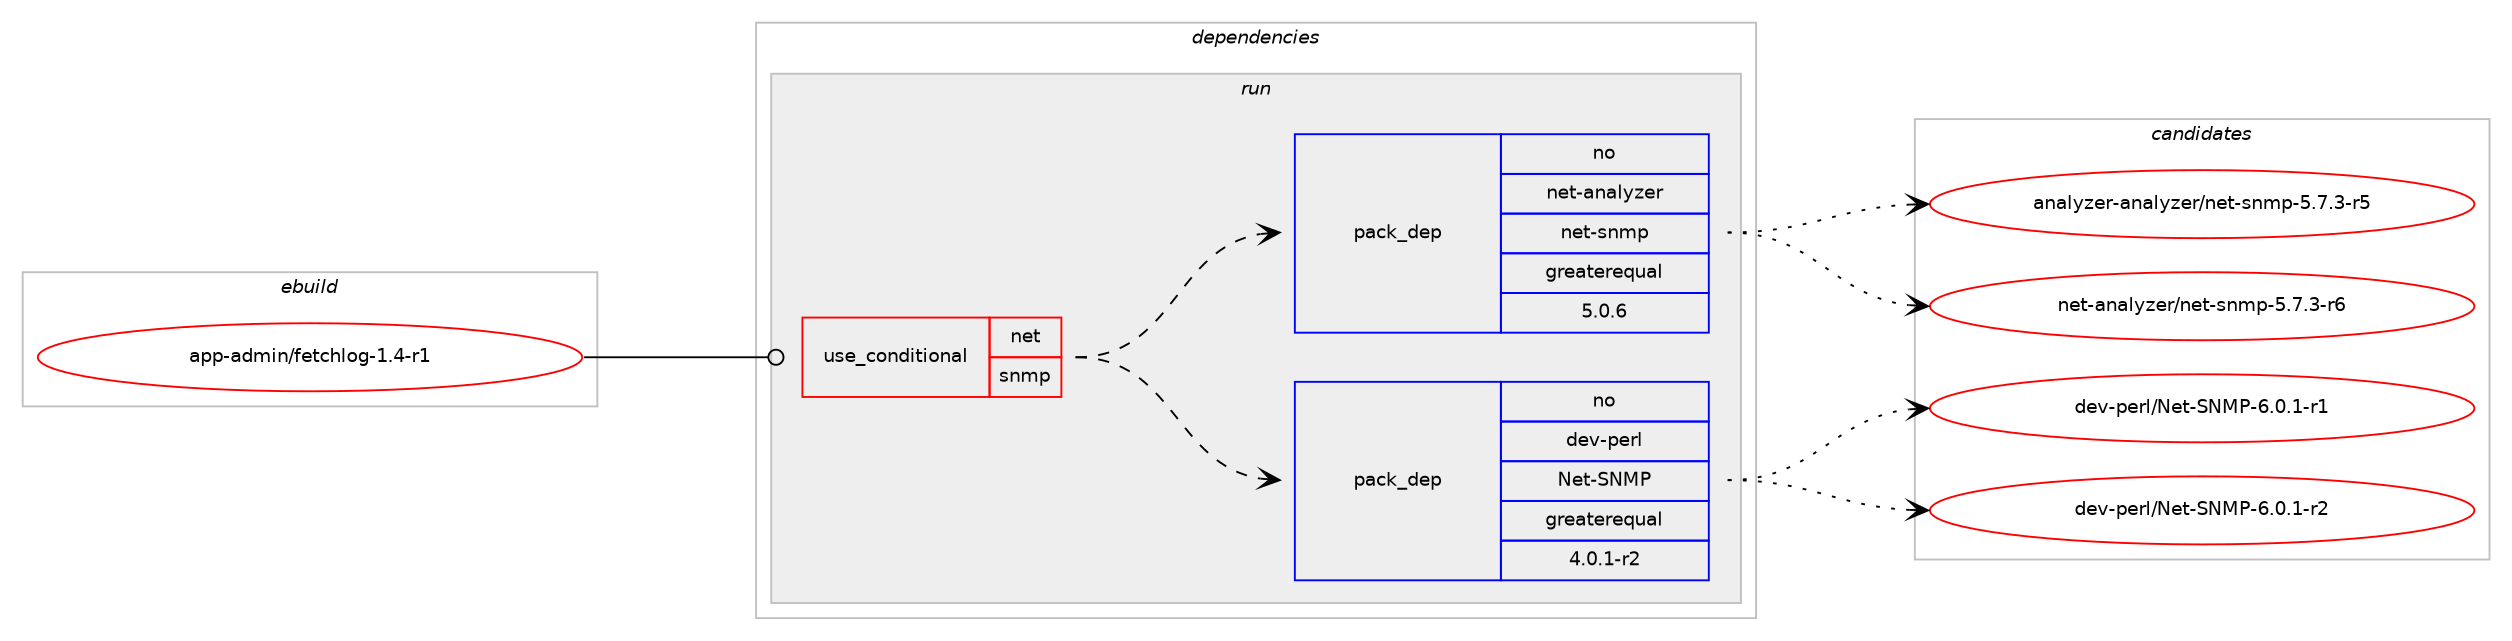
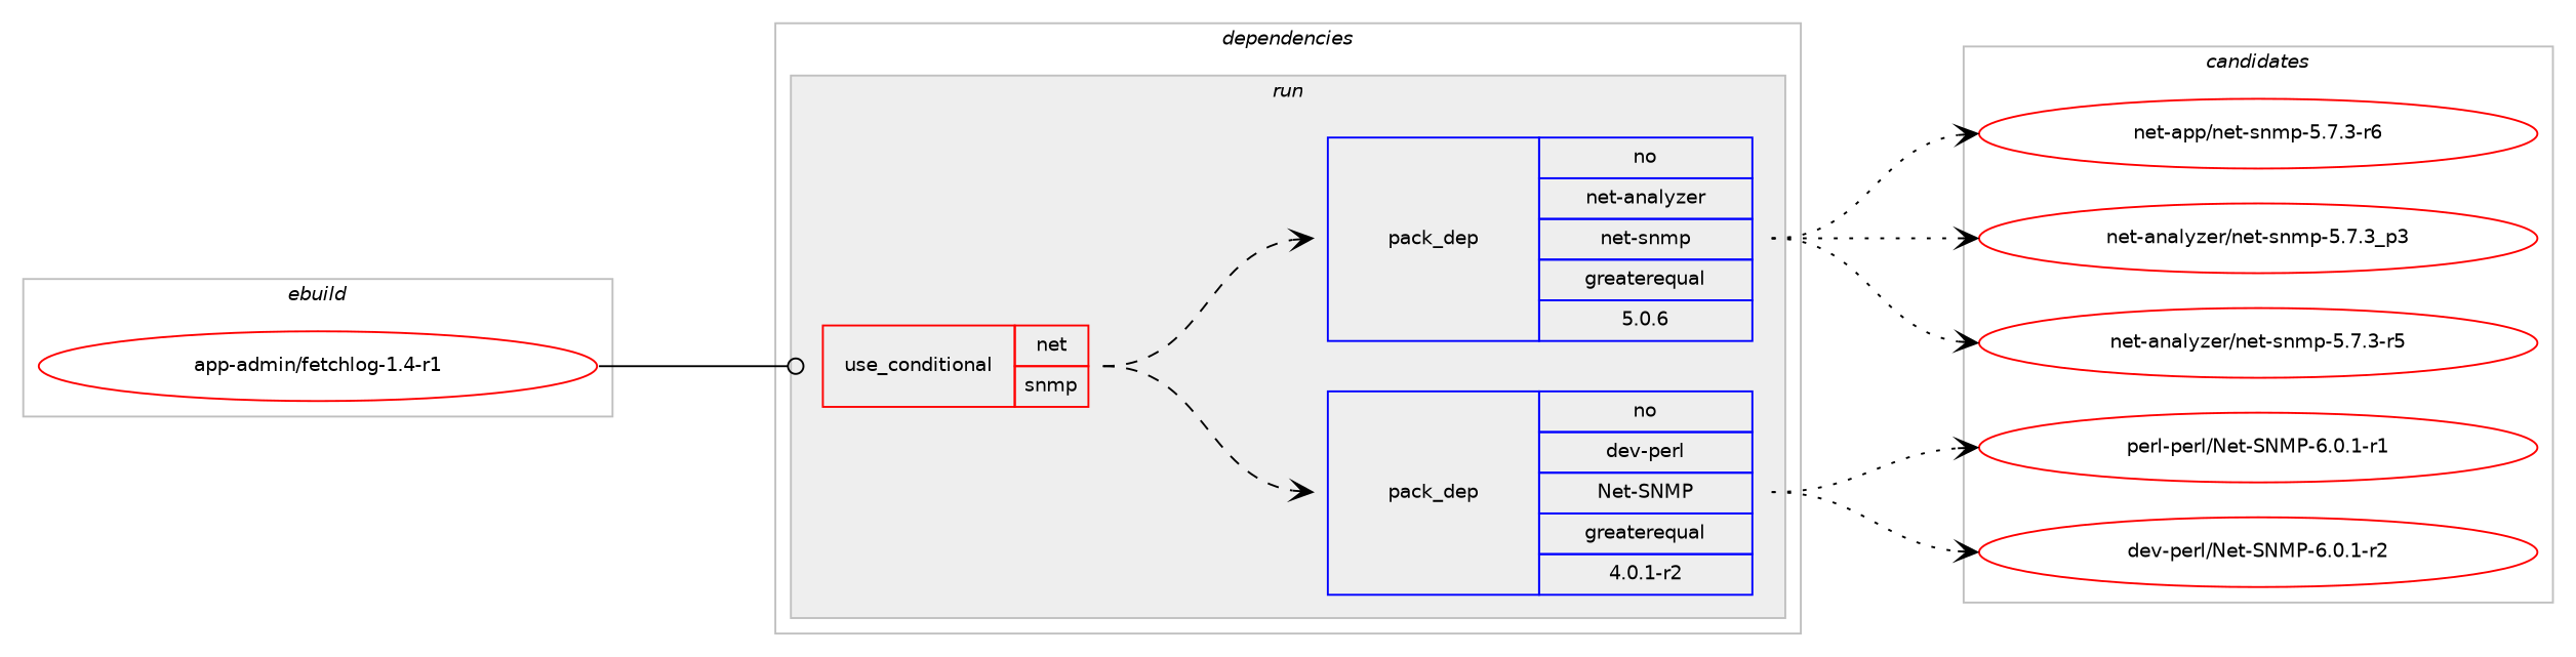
  digraph {
    compound=true
    concentrate=true
    fontname=Helvetica
    fontsize=10
    newrank=true
    rankdir=LR
    ranksep=1.5
    node [color=red fontname=Helvetica fontsize=10]
    edge [arrowhead=vee headport=w style=dotted tailport=e weight=100]
    n1 [label="app-admin/fetchlog-1.4-r1" width=4]
    n2 [color=blue label=<<TABLE BORDER="0" CELLBORDER="1" CELLSPACING="0" CELLPADDING="4" WIDTH="220"><TR><TD ROWSPAN="6" CELLPADDING="30">pack_dep</TD></TR><TR><TD WIDTH="110">no</TD></TR><TR><TD>dev-perl</TD></TR><TR><TD>Net-SNMP</TD></TR><TR><TD>greaterequal</TD></TR><TR><TD>4.0.1-r2</TD></TR></TABLE>> shape=none]
    n3 [color=blue label=<<TABLE BORDER="0" CELLBORDER="1" CELLSPACING="0" CELLPADDING="4" WIDTH="220"><TR><TD ROWSPAN="6" CELLPADDING="30">pack_dep</TD></TR><TR><TD WIDTH="110">no</TD></TR><TR><TD>net-analyzer</TD></TR><TR><TD>net-snmp</TD></TR><TR><TD>greaterequal</TD></TR><TR><TD>5.0.6</TD></TR></TABLE>> shape=none]
    n4 [label=<<TABLE BORDER="0" CELLBORDER="1" CELLSPACING="0" CELLPADDING="4"><TR><TD ROWSPAN="3" CELLPADDING="10">use_conditional</TD></TR><TR><TD>net</TD></TR><TR><TD>snmp</TD></TR></TABLE>> shape=none]
-   n5 [label="dev-perl/Net-SNMP-6.0.1-r1" width=4]
+   n5 [label="perl-perl/Net-SNMP-6.0.1-r1" width=4]
    n6 [label="dev-perl/Net-SNMP-6.0.1-r2" width=4]
-   n7 [label="analyzer-analyzer/net-snmp-5.7.3-r5" width=4]
-   n8 [label="net-analyzer/net-snmp-5.7.3-r6" width=4]
+   n7 [label="net-analyzer/net-snmp-5.7.3-r5" width=4]
+   n8 [label="net-app/net-snmp-5.7.3-r6" width=4]
+   n9 [label="net-analyzer/net-snmp-5.7.3_p3" width=4]
    subgraph cluster_1 {
      color=gray
      label=<<i>ebuild</i>>
      rank=same
      n1
    }
    subgraph cluster_2 {
      color=gray
      label=<<i>dependencies</i>>
      subgraph cluster_3 {
        color=gray
        fillcolor="#eeeeee"
        label=<<i>compile</i>>
        style=filled
      }
      subgraph cluster_4 {
        color=gray
        fillcolor="#eeeeee"
        label=<<i>compile and run</i>>
        style=filled
      }
      subgraph cluster_5 {
        color=gray
        fillcolor="#eeeeee"
        label=<<i>run</i>>
        style=filled
        subgraph sub_6 {
          color=gray
          fillcolor="#eeeeee"
          label=<<i>run</i>>
          style=filled
          n4
          subgraph sub_7 {
            color=gray
            fillcolor="#eeeeee"
            label=<<i>run</i>>
            style=filled
            n2
          }
          subgraph sub_8 {
            color=gray
            fillcolor="#eeeeee"
            label=<<i>run</i>>
            style=filled
            n3
          }
        }
      }
    }
    subgraph cluster_9 {
      color=gray
      label=<<i>candidates</i>>
      rank=same
      subgraph sub_10 {
        color=black
        label=<<i>candidates</i>>
        nodesep=1
        rank=same
        n5
        n6
      }
      subgraph sub_11 {
        color=black
        label=<<i>candidates</i>>
        nodesep=1
        rank=same
        n7
        n8
+       n9
      }
    }
    n1 -> n4 [arrowhead=odot style=solid weight=20]
    n2 -> n5
    n2 -> n6
    n3 -> n7
    n3 -> n8
+   n3 -> n9
    n4 -> n2 [style=dashed weight=20]
    n4 -> n3 [style=dashed weight=20]
  }
